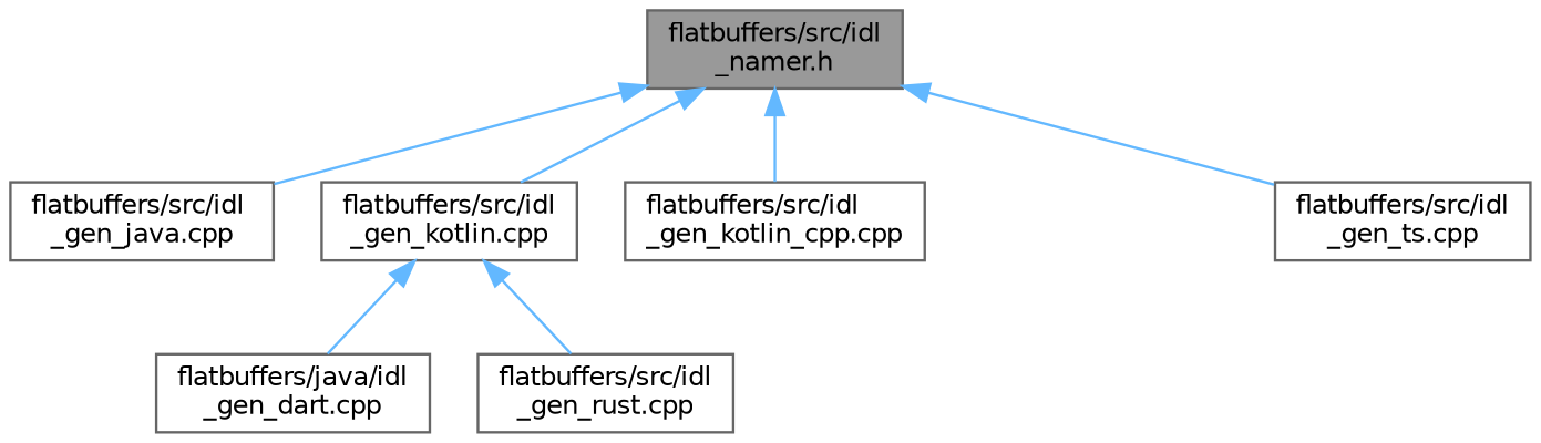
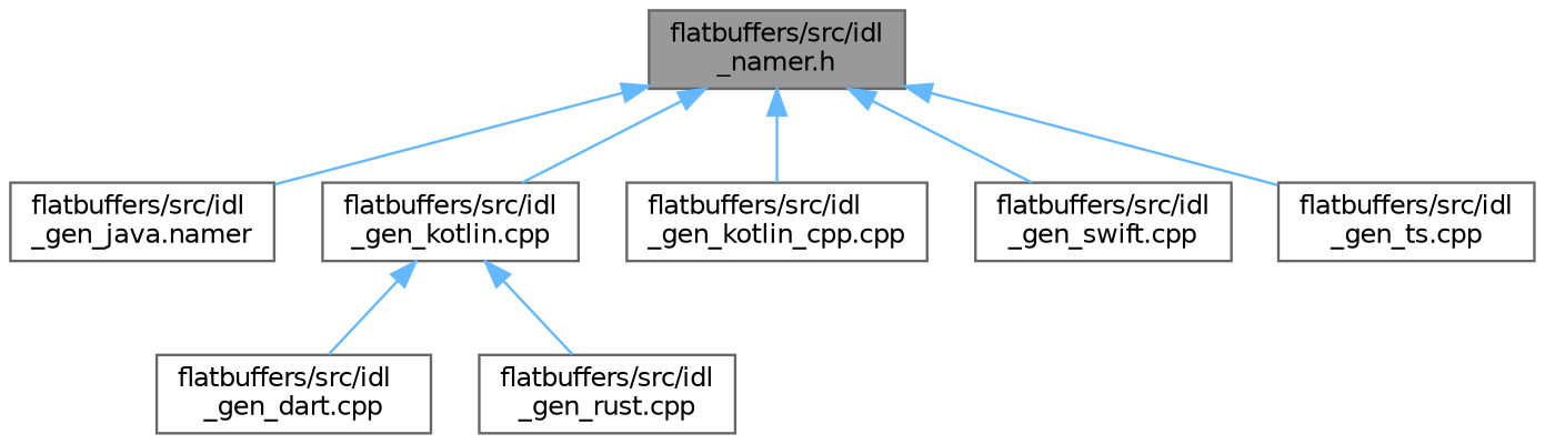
  digraph {
    node [color=grey40 fillcolor=white fontname=Helvetica fontsize=10 shape=box style=filled]
    edge [color=steelblue1 dir=back fontname=Helvetica fontsize=10 labelfontname=Helvetica labelfontsize=10 style=solid]
    n1 [color=gray40 fillcolor=grey60 fontcolor=black height=0.2 label="flatbuffers/src/idl\l_namer.h" width=0.4]
-   n2 [height=0.2 label="flatbuffers/src/idl\l_gen_java.cpp" width=0.4]
+   n2 [height=0.2 label="flatbuffers/src/idl\l_gen_java.namer" width=0.4]
    n3 [height=0.2 label="flatbuffers/src/idl\l_gen_kotlin.cpp" width=0.4]
    n4 [height=0.2 label="flatbuffers/src/idl\l_gen_kotlin_cpp.cpp" width=0.4]
+   n5 [height=0.2 label="flatbuffers/src/idl\l_gen_swift.cpp" width=0.4]
    n6 [height=0.2 label="flatbuffers/src/idl\l_gen_ts.cpp" width=0.4]
-   n7 [height=0.2 label="flatbuffers/java/idl\l_gen_dart.cpp" width=0.4]
+   n7 [height=0.2 label="flatbuffers/src/idl\l_gen_dart.cpp" width=0.4]
    n8 [height=0.2 label="flatbuffers/src/idl\l_gen_rust.cpp" width=0.4]
    n1 -> n2
    n1 -> n3
    n1 -> n4
+   n1 -> n5
    n1 -> n6
    n3 -> n7
    n3 -> n8
  }
